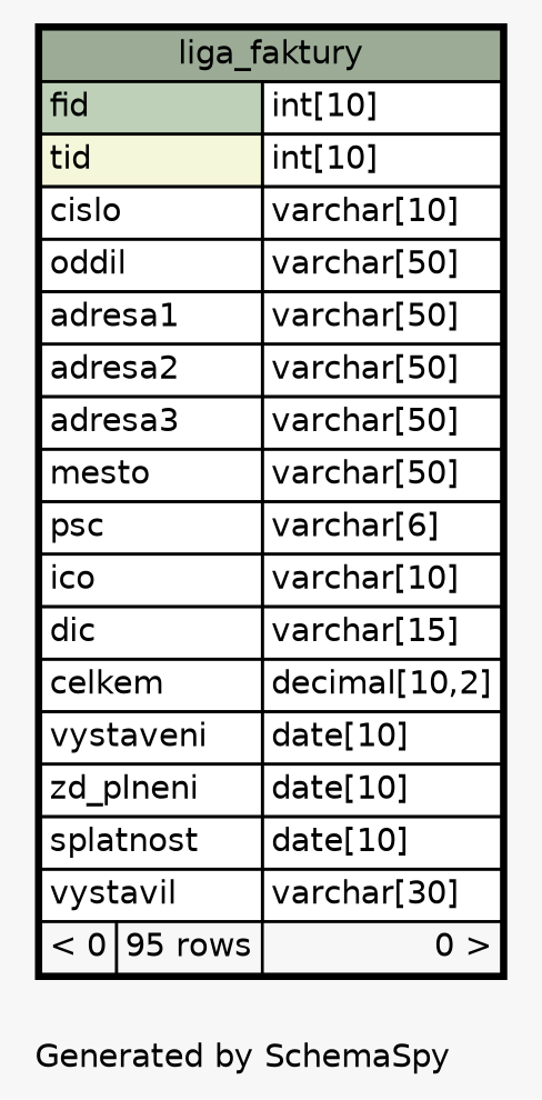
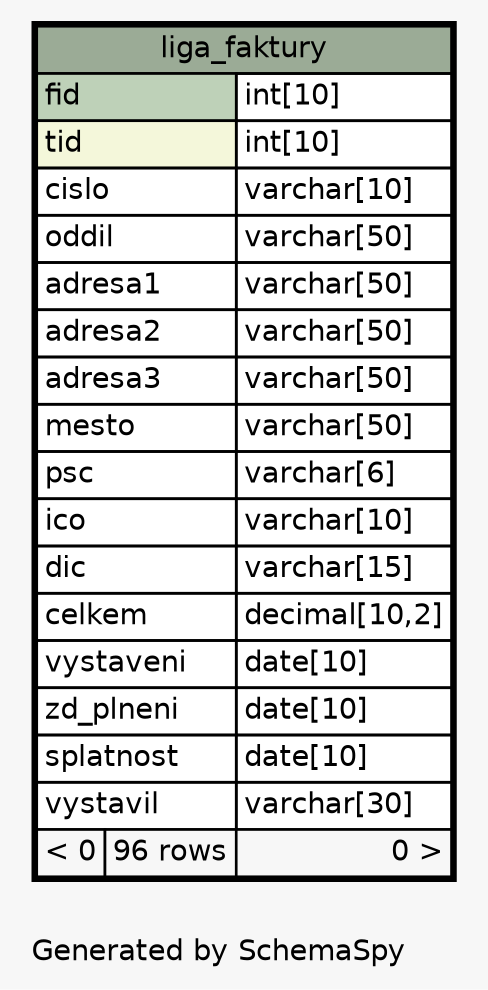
  digraph {
    bgcolor="#f7f7f7"
    fontname=Helvetica
    fontsize=11
    label="\nGenerated by SchemaSpy"
    labeljust=l
    nodesep=0.18
    rankdir=RL
    ranksep=0.46
-   n1 [fontname=Helvetica fontsize=11 label=<     <TABLE BORDER="2" CELLBORDER="1" CELLSPACING="0" BGCOLOR="#ffffff">       <TR><TD COLSPAN="3" BGCOLOR="#9bab96" ALIGN="CENTER">liga_faktury</TD></TR>       <TR><TD PORT="fid" COLSPAN="2" BGCOLOR="#bed1b8" ALIGN="LEFT">fid</TD><TD PORT="fid.type" ALIGN="LEFT">int[10]</TD></TR>       <TR><TD PORT="tid" COLSPAN="2" BGCOLOR="#f4f7da" ALIGN="LEFT">tid</TD><TD PORT="tid.type" ALIGN="LEFT">int[10]</TD></TR>       <TR><TD PORT="cislo" COLSPAN="2" ALIGN="LEFT">cislo</TD><TD PORT="cislo.type" ALIGN="LEFT">varchar[10]</TD></TR>       <TR><TD PORT="oddil" COLSPAN="2" ALIGN="LEFT">oddil</TD><TD PORT="oddil.type" ALIGN="LEFT">varchar[50]</TD></TR>       <TR><TD PORT="adresa1" COLSPAN="2" ALIGN="LEFT">adresa1</TD><TD PORT="adresa1.type" ALIGN="LEFT">varchar[50]</TD></TR>       <TR><TD PORT="adresa2" COLSPAN="2" ALIGN="LEFT">adresa2</TD><TD PORT="adresa2.type" ALIGN="LEFT">varchar[50]</TD></TR>       <TR><TD PORT="adresa3" COLSPAN="2" ALIGN="LEFT">adresa3</TD><TD PORT="adresa3.type" ALIGN="LEFT">varchar[50]</TD></TR>       <TR><TD PORT="mesto" COLSPAN="2" ALIGN="LEFT">mesto</TD><TD PORT="mesto.type" ALIGN="LEFT">varchar[50]</TD></TR>       <TR><TD PORT="psc" COLSPAN="2" ALIGN="LEFT">psc</TD><TD PORT="psc.type" ALIGN="LEFT">varchar[6]</TD></TR>       <TR><TD PORT="ico" COLSPAN="2" ALIGN="LEFT">ico</TD><TD PORT="ico.type" ALIGN="LEFT">varchar[10]</TD></TR>       <TR><TD PORT="dic" COLSPAN="2" ALIGN="LEFT">dic</TD><TD PORT="dic.type" ALIGN="LEFT">varchar[15]</TD></TR>       <TR><TD PORT="celkem" COLSPAN="2" ALIGN="LEFT">celkem</TD><TD PORT="celkem.type" ALIGN="LEFT">decimal[10,2]</TD></TR>       <TR><TD PORT="vystaveni" COLSPAN="2" ALIGN="LEFT">vystaveni</TD><TD PORT="vystaveni.type" ALIGN="LEFT">date[10]</TD></TR>       <TR><TD PORT="zd_plneni" COLSPAN="2" ALIGN="LEFT">zd_plneni</TD><TD PORT="zd_plneni.type" ALIGN="LEFT">date[10]</TD></TR>       <TR><TD PORT="splatnost" COLSPAN="2" ALIGN="LEFT">splatnost</TD><TD PORT="splatnost.type" ALIGN="LEFT">date[10]</TD></TR>       <TR><TD PORT="vystavil" COLSPAN="2" ALIGN="LEFT">vystavil</TD><TD PORT="vystavil.type" ALIGN="LEFT">varchar[30]</TD></TR>       <TR><TD ALIGN="LEFT" BGCOLOR="#f7f7f7">&lt; 0</TD><TD ALIGN="RIGHT" BGCOLOR="#f7f7f7">95 rows</TD><TD ALIGN="RIGHT" BGCOLOR="#f7f7f7">0 &gt;</TD></TR>     </TABLE>> shape=plaintext]
+   n1 [fontname=Helvetica fontsize=11 label=<     <TABLE BORDER="2" CELLBORDER="1" CELLSPACING="0" BGCOLOR="#ffffff">       <TR><TD COLSPAN="3" BGCOLOR="#9bab96" ALIGN="CENTER">liga_faktury</TD></TR>       <TR><TD PORT="fid" COLSPAN="2" BGCOLOR="#bed1b8" ALIGN="LEFT">fid</TD><TD PORT="fid.type" ALIGN="LEFT">int[10]</TD></TR>       <TR><TD PORT="tid" COLSPAN="2" BGCOLOR="#f4f7da" ALIGN="LEFT">tid</TD><TD PORT="tid.type" ALIGN="LEFT">int[10]</TD></TR>       <TR><TD PORT="cislo" COLSPAN="2" ALIGN="LEFT">cislo</TD><TD PORT="cislo.type" ALIGN="LEFT">varchar[10]</TD></TR>       <TR><TD PORT="oddil" COLSPAN="2" ALIGN="LEFT">oddil</TD><TD PORT="oddil.type" ALIGN="LEFT">varchar[50]</TD></TR>       <TR><TD PORT="adresa1" COLSPAN="2" ALIGN="LEFT">adresa1</TD><TD PORT="adresa1.type" ALIGN="LEFT">varchar[50]</TD></TR>       <TR><TD PORT="adresa2" COLSPAN="2" ALIGN="LEFT">adresa2</TD><TD PORT="adresa2.type" ALIGN="LEFT">varchar[50]</TD></TR>       <TR><TD PORT="adresa3" COLSPAN="2" ALIGN="LEFT">adresa3</TD><TD PORT="adresa3.type" ALIGN="LEFT">varchar[50]</TD></TR>       <TR><TD PORT="mesto" COLSPAN="2" ALIGN="LEFT">mesto</TD><TD PORT="mesto.type" ALIGN="LEFT">varchar[50]</TD></TR>       <TR><TD PORT="psc" COLSPAN="2" ALIGN="LEFT">psc</TD><TD PORT="psc.type" ALIGN="LEFT">varchar[6]</TD></TR>       <TR><TD PORT="ico" COLSPAN="2" ALIGN="LEFT">ico</TD><TD PORT="ico.type" ALIGN="LEFT">varchar[10]</TD></TR>       <TR><TD PORT="dic" COLSPAN="2" ALIGN="LEFT">dic</TD><TD PORT="dic.type" ALIGN="LEFT">varchar[15]</TD></TR>       <TR><TD PORT="celkem" COLSPAN="2" ALIGN="LEFT">celkem</TD><TD PORT="celkem.type" ALIGN="LEFT">decimal[10,2]</TD></TR>       <TR><TD PORT="vystaveni" COLSPAN="2" ALIGN="LEFT">vystaveni</TD><TD PORT="vystaveni.type" ALIGN="LEFT">date[10]</TD></TR>       <TR><TD PORT="zd_plneni" COLSPAN="2" ALIGN="LEFT">zd_plneni</TD><TD PORT="zd_plneni.type" ALIGN="LEFT">date[10]</TD></TR>       <TR><TD PORT="splatnost" COLSPAN="2" ALIGN="LEFT">splatnost</TD><TD PORT="splatnost.type" ALIGN="LEFT">date[10]</TD></TR>       <TR><TD PORT="vystavil" COLSPAN="2" ALIGN="LEFT">vystavil</TD><TD PORT="vystavil.type" ALIGN="LEFT">varchar[30]</TD></TR>       <TR><TD ALIGN="LEFT" BGCOLOR="#f7f7f7">&lt; 0</TD><TD ALIGN="RIGHT" BGCOLOR="#f7f7f7">96 rows</TD><TD ALIGN="RIGHT" BGCOLOR="#f7f7f7">0 &gt;</TD></TR>     </TABLE>> shape=plaintext]
  }
